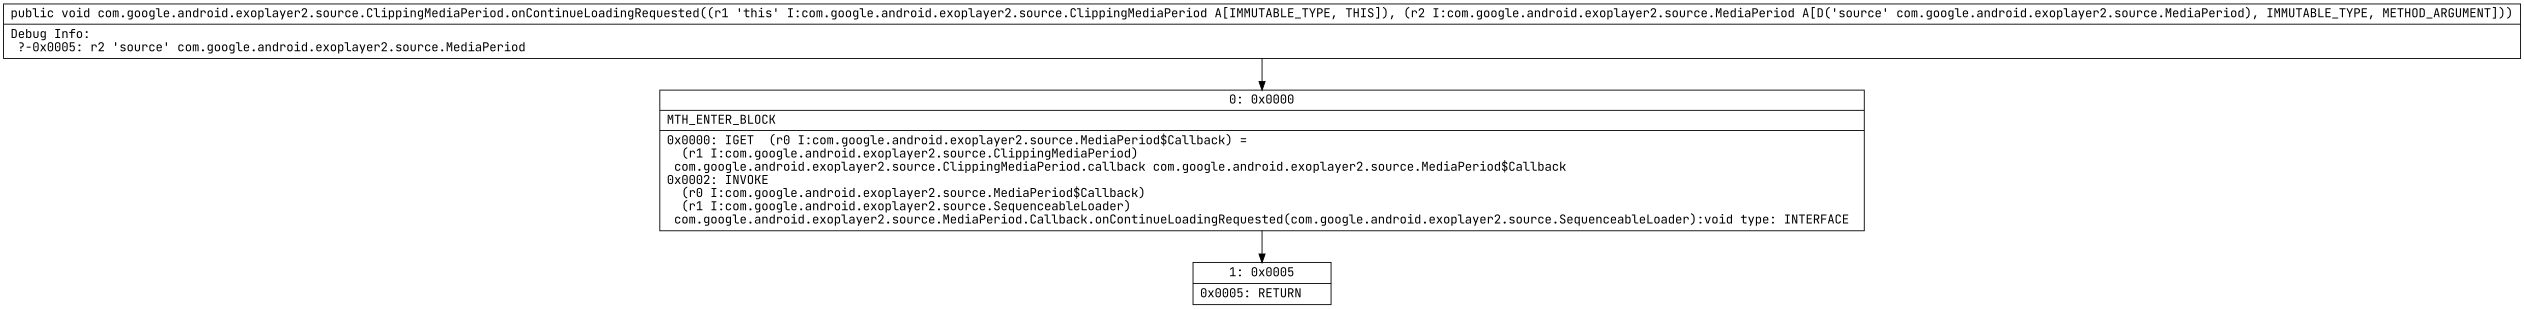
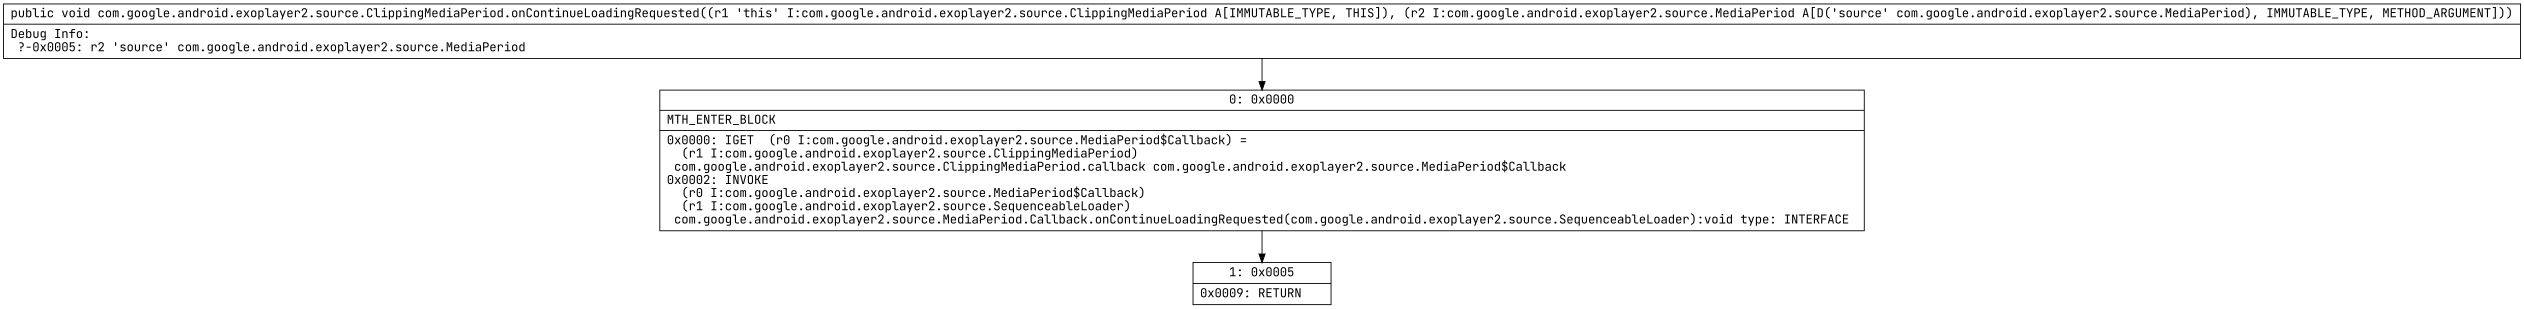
  digraph {
    fontname="JetBrains Mono"
    node [shape=record fontname="JetBrains Mono"]
    edge [color=black fontname="JetBrains Mono"]
    n1 [label="{0\:\ 0x0000|MTH_ENTER_BLOCK\l|0x0000: IGET  (r0 I:com.google.android.exoplayer2.source.MediaPeriod$Callback) = \l  (r1 I:com.google.android.exoplayer2.source.ClippingMediaPeriod)\l com.google.android.exoplayer2.source.ClippingMediaPeriod.callback com.google.android.exoplayer2.source.MediaPeriod$Callback \l0x0002: INVOKE  \l  (r0 I:com.google.android.exoplayer2.source.MediaPeriod$Callback)\l  (r1 I:com.google.android.exoplayer2.source.SequenceableLoader)\l com.google.android.exoplayer2.source.MediaPeriod.Callback.onContinueLoadingRequested(com.google.android.exoplayer2.source.SequenceableLoader):void type: INTERFACE \l}"]
-   n2 [label="{1\:\ 0x0005|0x0005: RETURN   \l}"]
+   n2 [label="{1\:\ 0x0005|0x0009: RETURN   \l}"]
    n3 [label="{public void com.google.android.exoplayer2.source.ClippingMediaPeriod.onContinueLoadingRequested((r1 'this' I:com.google.android.exoplayer2.source.ClippingMediaPeriod A[IMMUTABLE_TYPE, THIS]), (r2 I:com.google.android.exoplayer2.source.MediaPeriod A[D('source' com.google.android.exoplayer2.source.MediaPeriod), IMMUTABLE_TYPE, METHOD_ARGUMENT]))  | Debug Info:\l  ?\-0x0005: r2 'source' com.google.android.exoplayer2.source.MediaPeriod\l}"]
    n1 -> n2
    n3 -> n1
  }
